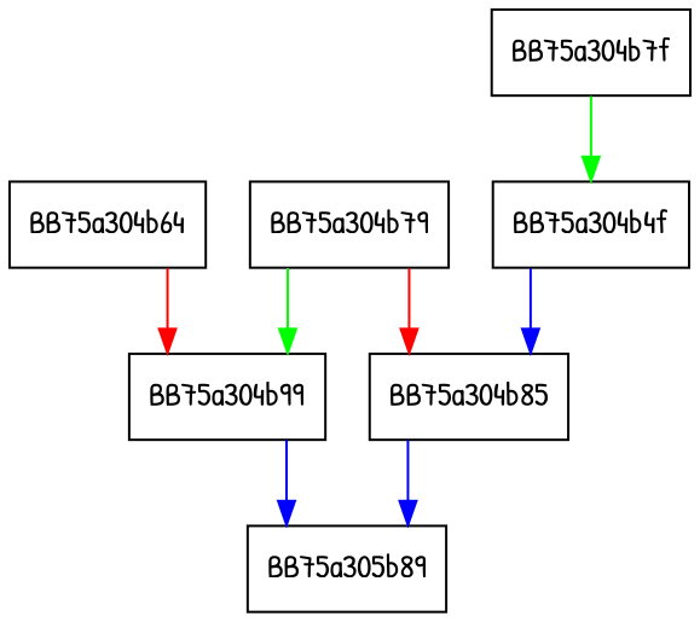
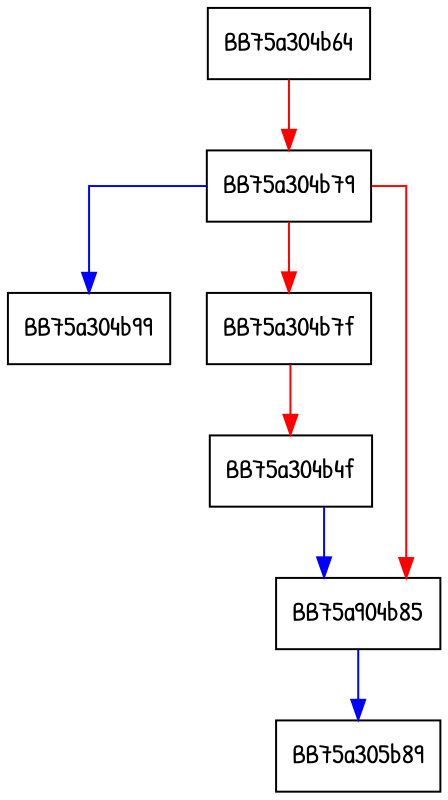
  digraph {
    fontname="Patrick Hand"
    splines=ortho
    node [fontname="Patrick Hand" shape=box]
    edge [color=red fontname="Patrick Hand"]
    BB75a304b64
    BB75a304b79
    BB75a304b99
    BB75a304b7f
-   BB75a304b85
+   BB75a304b85 [label=BB75a904b85]
    n6 [label=BB75a305b89]
    n7 [label=BB75a304b4f]
-   BB75a304b64 -> BB75a304b99
-   BB75a304b79 -> BB75a304b99 [color=green]
+   BB75a304b64 -> BB75a304b79
+   BB75a304b79 -> BB75a304b99 [color=blue]
+   BB75a304b79 -> BB75a304b7f
    BB75a304b79 -> BB75a304b85
-   BB75a304b99 -> n6 [color=blue]
-   BB75a304b7f -> n7 [color=green]
+   BB75a304b7f -> n7
    BB75a304b85 -> n6 [color=blue]
    n7 -> BB75a304b85 [color=blue]
  }
